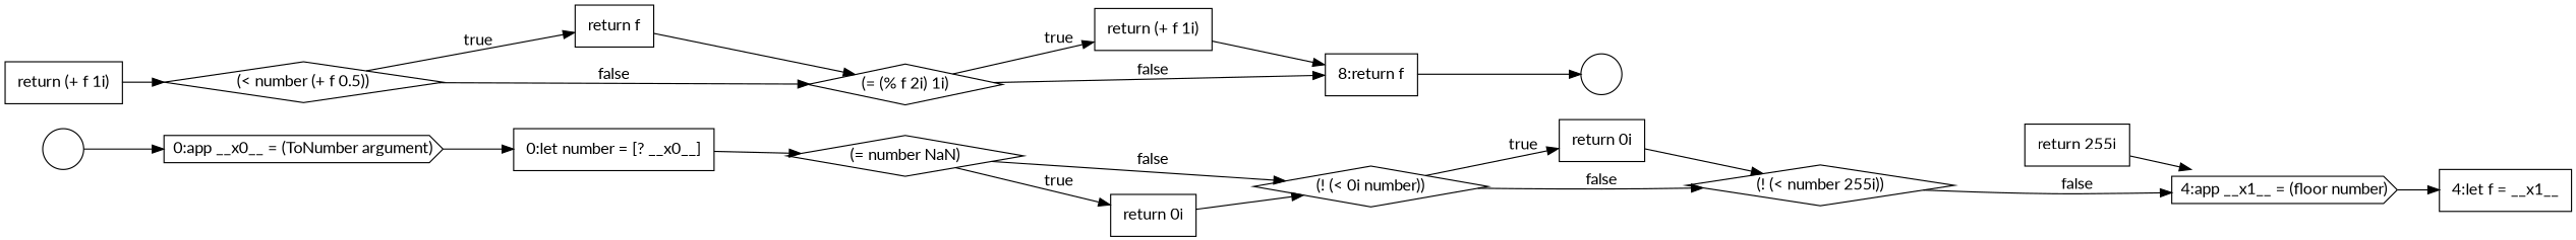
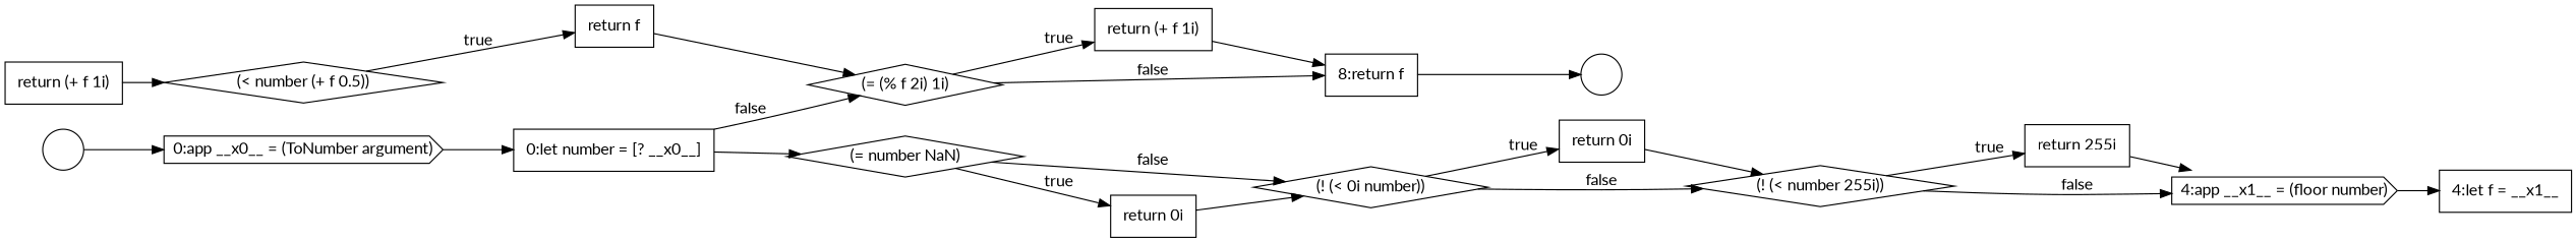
  digraph {
    fontname=Lato
    rankdir=LR
    node [color=black fillcolor=white fontname=Lato shape=none style=filled]
    edge [color=black fontname=Lato]
    n1 [label=<<font color="black">     <table border="0" cellborder="1" cellspacing="0" cellpadding="10">       <tr><td align="left">4:let f = __x1__</td></tr>     </table>   </font>> margin=0]
    n2 [label=<<font color="black">     <table border="0" cellborder="1" cellspacing="0" cellpadding="10">       <tr><td align="left">return (+ f 1i)</td></tr>     </table>   </font>> margin=0]
    n3 [label=<<font color="black">(&lt; number (+ f 0.5))</font>> shape=diamond]
    n4 [label=<<font color="black">     <table border="0" cellborder="1" cellspacing="0" cellpadding="10">       <tr><td align="left">return f</td></tr>     </table>   </font>> margin=0]
    n5 [label=<<font color="black">(= (% f 2i) 1i)</font>> shape=diamond]
    n6 [label=<<font color="black">     <table border="0" cellborder="1" cellspacing="0" cellpadding="10">       <tr><td align="left">return 0i</td></tr>     </table>   </font>> margin=0]
    n7 [label=<<font color="black">(! (&lt; number 255i))</font>> shape=diamond]
    n8 [label=<<font color="black">     <table border="0" cellborder="1" cellspacing="0" cellpadding="10">       <tr><td align="left">return 255i</td></tr>     </table>   </font>> margin=0]
    n9 [label=<<font color="black">4:app __x1__ = (floor number)</font>> shape=cds]
    n10 [label=<<font color="black">0:app __x0__ = (ToNumber argument)</font>> shape=cds]
    n11 [label=<<font color="black">     <table border="0" cellborder="1" cellspacing="0" cellpadding="10">       <tr><td align="left">0:let number = [? __x0__]</td></tr>     </table>   </font>> margin=0]
    n12 [label=<<font color="black">(= number NaN)</font>> shape=diamond]
    n13 [label=<<font color="black">     <table border="0" cellborder="1" cellspacing="0" cellpadding="10">       <tr><td align="left">return (+ f 1i)</td></tr>     </table>   </font>> margin=0]
    n14 [label=<<font color="black">     <table border="0" cellborder="1" cellspacing="0" cellpadding="10">       <tr><td align="left">8:return f</td></tr>     </table>   </font>> margin=0]
    n15 [label=" " shape=circle]
    n16 [label=<<font color="black">(! (&lt; 0i number))</font>> shape=diamond]
    n17 [label=<<font color="black">     <table border="0" cellborder="1" cellspacing="0" cellpadding="10">       <tr><td align="left">return 0i</td></tr>     </table>   </font>> margin=0]
    n18 [label=" " shape=circle]
    n2 -> n3
    n3 -> n4 [label=<<font color="black">true</font>>]
-   n3 -> n5 [label=<<font color="black">false</font>>]
+   n11 -> n5 [label=<<font color="black">false</font>>]
    n4 -> n5
    n5 -> n13 [label=<<font color="black">true</font>>]
    n5 -> n14 [label=<<font color="black">false</font>>]
    n6 -> n7
+   n7 -> n8 [label=<<font color="black">true</font>>]
    n7 -> n9 [label=<<font color="black">false</font>>]
    n8 -> n9
    n9 -> n1
    n10 -> n11
    n11 -> n12
    n12 -> n16 [label=<<font color="black">false</font>>]
    n12 -> n17 [label=<<font color="black">true</font>>]
    n13 -> n14
    n14 -> n15
    n16 -> n6 [label=<<font color="black">true</font>>]
    n16 -> n7 [label=<<font color="black">false</font>>]
    n17 -> n16
    n18 -> n10
  }
